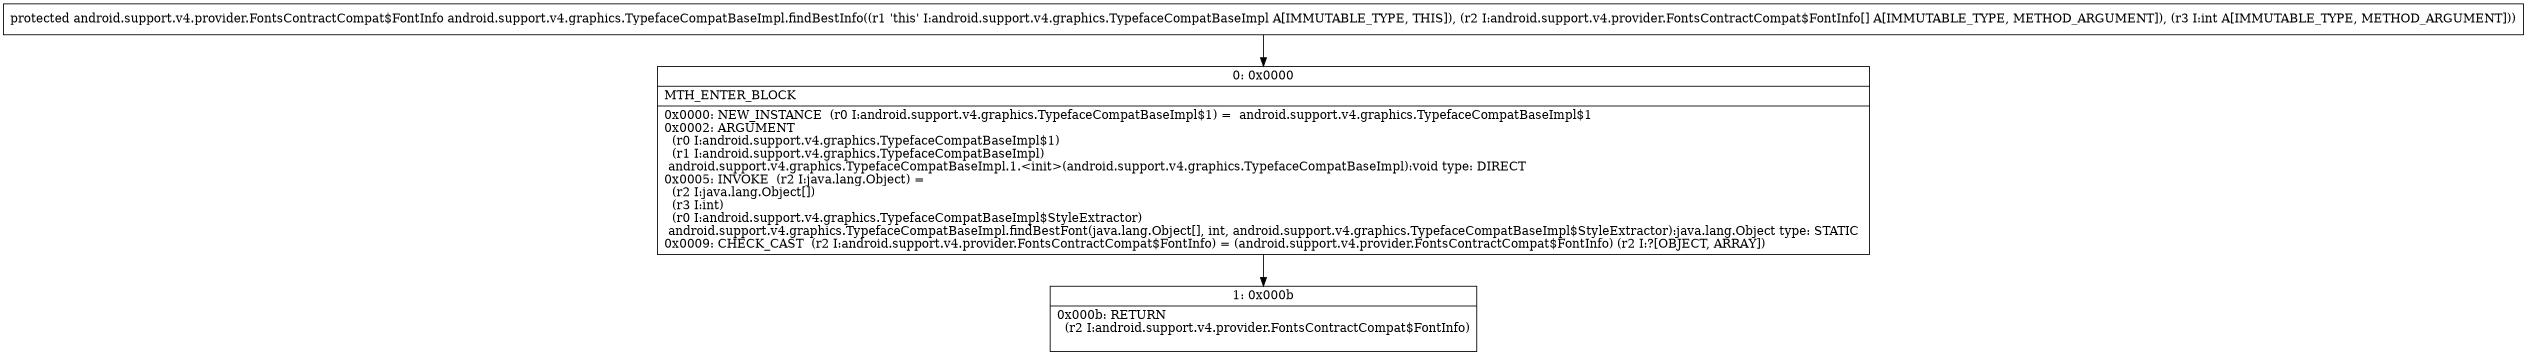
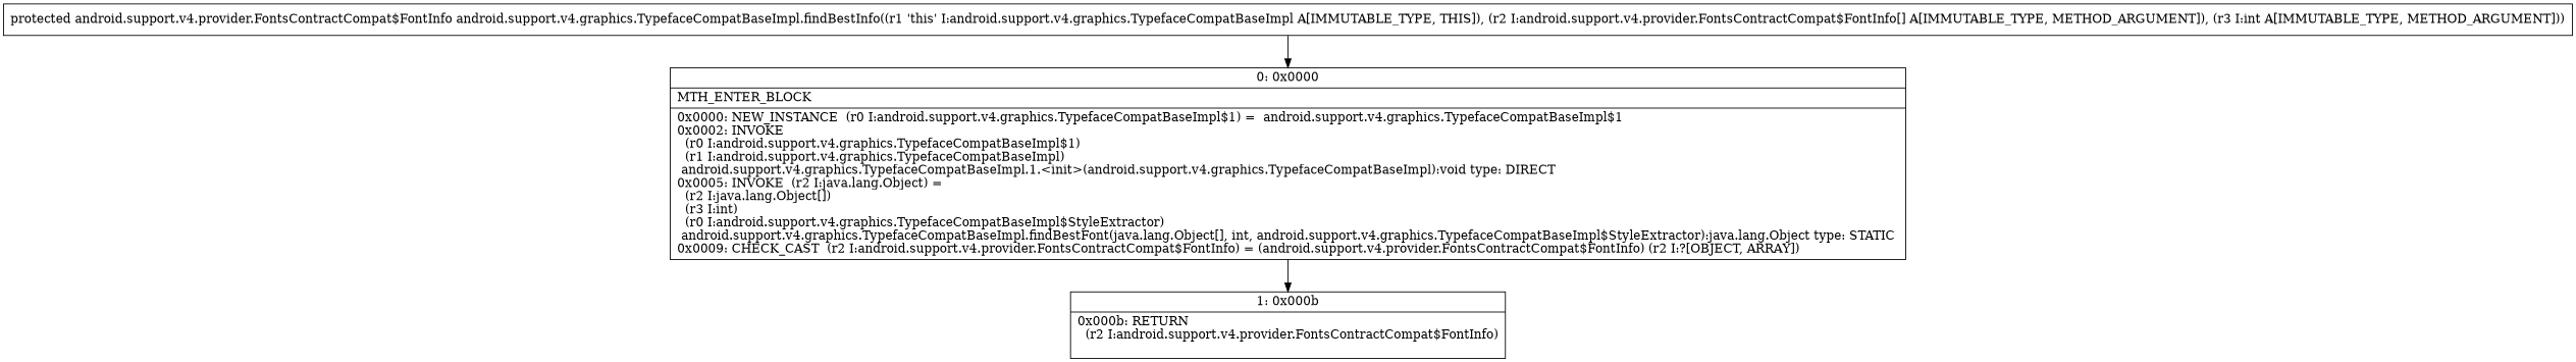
  digraph {
    node [shape=record]
-   n1 [label="{0\:\ 0x0000|MTH_ENTER_BLOCK\l|0x0000: NEW_INSTANCE  (r0 I:android.support.v4.graphics.TypefaceCompatBaseImpl$1) =  android.support.v4.graphics.TypefaceCompatBaseImpl$1 \l0x0002: ARGUMENT  \l  (r0 I:android.support.v4.graphics.TypefaceCompatBaseImpl$1)\l  (r1 I:android.support.v4.graphics.TypefaceCompatBaseImpl)\l android.support.v4.graphics.TypefaceCompatBaseImpl.1.\<init\>(android.support.v4.graphics.TypefaceCompatBaseImpl):void type: DIRECT \l0x0005: INVOKE  (r2 I:java.lang.Object) = \l  (r2 I:java.lang.Object[])\l  (r3 I:int)\l  (r0 I:android.support.v4.graphics.TypefaceCompatBaseImpl$StyleExtractor)\l android.support.v4.graphics.TypefaceCompatBaseImpl.findBestFont(java.lang.Object[], int, android.support.v4.graphics.TypefaceCompatBaseImpl$StyleExtractor):java.lang.Object type: STATIC \l0x0009: CHECK_CAST  (r2 I:android.support.v4.provider.FontsContractCompat$FontInfo) = (android.support.v4.provider.FontsContractCompat$FontInfo) (r2 I:?[OBJECT, ARRAY]) \l}"]
+   n1 [label="{0\:\ 0x0000|MTH_ENTER_BLOCK\l|0x0000: NEW_INSTANCE  (r0 I:android.support.v4.graphics.TypefaceCompatBaseImpl$1) =  android.support.v4.graphics.TypefaceCompatBaseImpl$1 \l0x0002: INVOKE  \l  (r0 I:android.support.v4.graphics.TypefaceCompatBaseImpl$1)\l  (r1 I:android.support.v4.graphics.TypefaceCompatBaseImpl)\l android.support.v4.graphics.TypefaceCompatBaseImpl.1.\<init\>(android.support.v4.graphics.TypefaceCompatBaseImpl):void type: DIRECT \l0x0005: INVOKE  (r2 I:java.lang.Object) = \l  (r2 I:java.lang.Object[])\l  (r3 I:int)\l  (r0 I:android.support.v4.graphics.TypefaceCompatBaseImpl$StyleExtractor)\l android.support.v4.graphics.TypefaceCompatBaseImpl.findBestFont(java.lang.Object[], int, android.support.v4.graphics.TypefaceCompatBaseImpl$StyleExtractor):java.lang.Object type: STATIC \l0x0009: CHECK_CAST  (r2 I:android.support.v4.provider.FontsContractCompat$FontInfo) = (android.support.v4.provider.FontsContractCompat$FontInfo) (r2 I:?[OBJECT, ARRAY]) \l}"]
    n2 [label="{1\:\ 0x000b|0x000b: RETURN  \l  (r2 I:android.support.v4.provider.FontsContractCompat$FontInfo)\l \l}"]
    n3 [label="{protected android.support.v4.provider.FontsContractCompat$FontInfo android.support.v4.graphics.TypefaceCompatBaseImpl.findBestInfo((r1 'this' I:android.support.v4.graphics.TypefaceCompatBaseImpl A[IMMUTABLE_TYPE, THIS]), (r2 I:android.support.v4.provider.FontsContractCompat$FontInfo[] A[IMMUTABLE_TYPE, METHOD_ARGUMENT]), (r3 I:int A[IMMUTABLE_TYPE, METHOD_ARGUMENT])) }"]
    n1 -> n2
    n3 -> n1
  }
